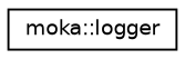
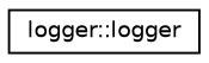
  digraph {
    rankdir=LR
-   n1 [color=black fillcolor=white fontname=Helvetica fontsize=10 height=0.2 label="moka::logger" shape=record style=filled width=0.4]
+   n1 [color=black fillcolor=white fontname=Helvetica fontsize=10 height=0.2 label="logger::logger" shape=record style=filled width=0.4]
  }
